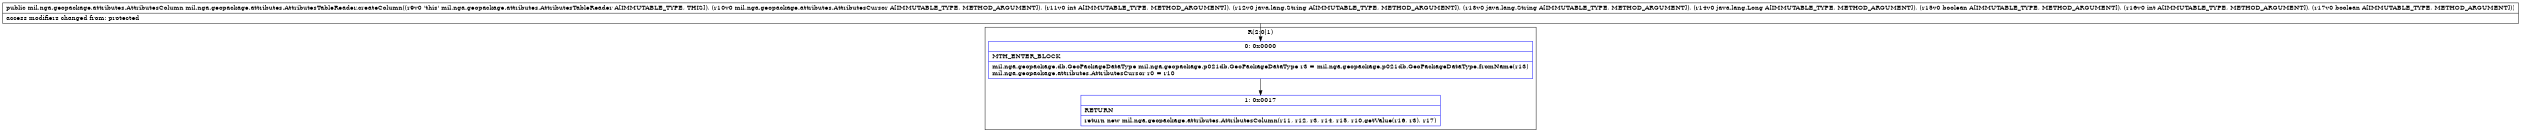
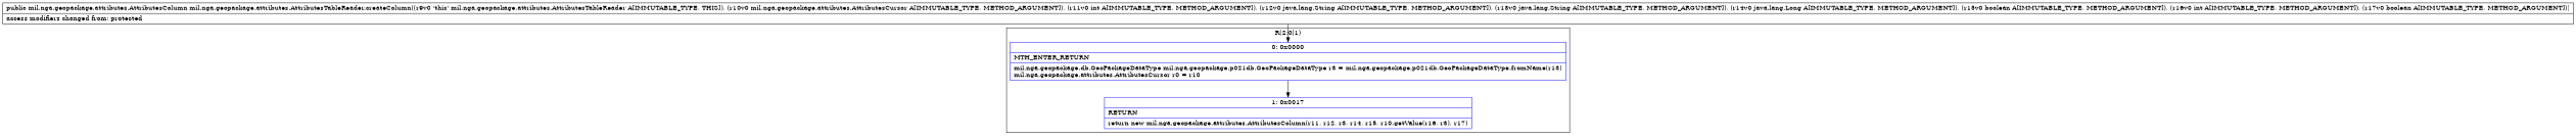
  digraph {
    node [color=blue shape=record]
-   n1 [label="{0\:\ 0x0000|MTH_ENTER_BLOCK\l|mil.nga.geopackage.db.GeoPackageDataType mil.nga.geopackage.p021db.GeoPackageDataType r3 = mil.nga.geopackage.p021db.GeoPackageDataType.fromName(r13)\lmil.nga.geopackage.attributes.AttributesCursor r0 = r10\l}"]
+   n1 [label="{0\:\ 0x0000|MTH_ENTER_RETURN\l|mil.nga.geopackage.db.GeoPackageDataType mil.nga.geopackage.p021db.GeoPackageDataType r3 = mil.nga.geopackage.p021db.GeoPackageDataType.fromName(r13)\lmil.nga.geopackage.attributes.AttributesCursor r0 = r10\l}"]
    n2 [label="{1\:\ 0x0017|RETURN\l|return new mil.nga.geopackage.attributes.AttributesColumn(r11, r12, r3, r14, r15, r10.getValue(r16, r3), r17)\l}"]
    n3 [label="{public mil.nga.geopackage.attributes.AttributesColumn mil.nga.geopackage.attributes.AttributesTableReader.createColumn((r9v0 'this' mil.nga.geopackage.attributes.AttributesTableReader A[IMMUTABLE_TYPE, THIS]), (r10v0 mil.nga.geopackage.attributes.AttributesCursor A[IMMUTABLE_TYPE, METHOD_ARGUMENT]), (r11v0 int A[IMMUTABLE_TYPE, METHOD_ARGUMENT]), (r12v0 java.lang.String A[IMMUTABLE_TYPE, METHOD_ARGUMENT]), (r13v0 java.lang.String A[IMMUTABLE_TYPE, METHOD_ARGUMENT]), (r14v0 java.lang.Long A[IMMUTABLE_TYPE, METHOD_ARGUMENT]), (r15v0 boolean A[IMMUTABLE_TYPE, METHOD_ARGUMENT]), (r16v0 int A[IMMUTABLE_TYPE, METHOD_ARGUMENT]), (r17v0 boolean A[IMMUTABLE_TYPE, METHOD_ARGUMENT]))  | access modifiers changed from: protected\l}" color=""]
    subgraph cluster_1 {
      label="R(2:0|1)"
      n1
      n2
    }
    n1 -> n2
    n3 -> n1
  }
